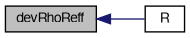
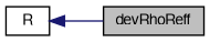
  digraph {
    rankdir=LR
    node [color=black fontname=FreeSans fontsize=10 shape=record]
    n1 [fillcolor=grey75 fontcolor=black height=0.2 label=devRhoReff style=filled width=0.4]
    n2 [height=0.2 label=R width=0.4]
-   n1 -> n2 [color=midnightblue dir=back fontname=FreeSans fontsize=10 labelfontname=FreeSans labelfontsize=10 style=solid]
+   n2 -> n1 [color=midnightblue dir=back fontname=FreeSans fontsize=10 labelfontname=FreeSans labelfontsize=10 style=solid]
  }
